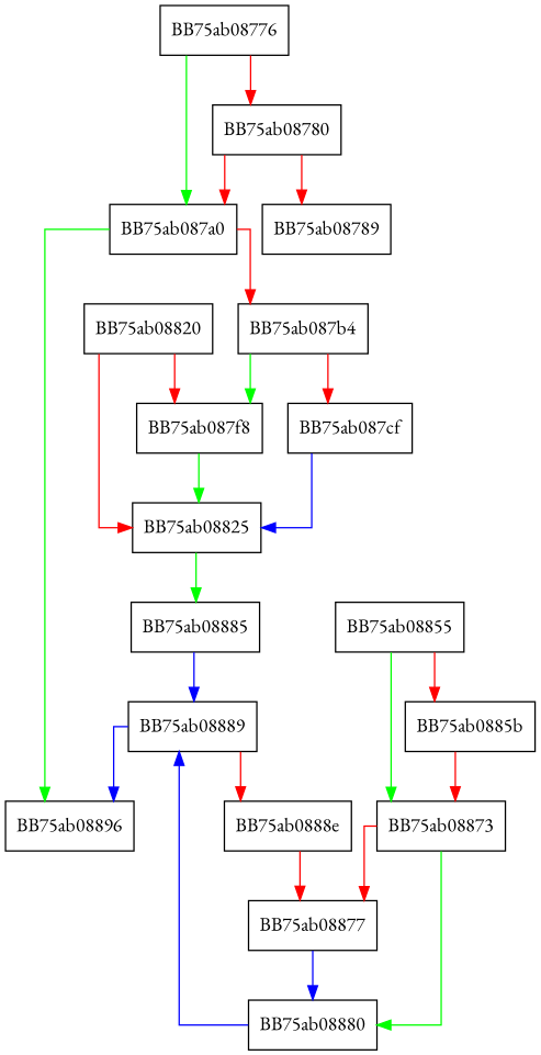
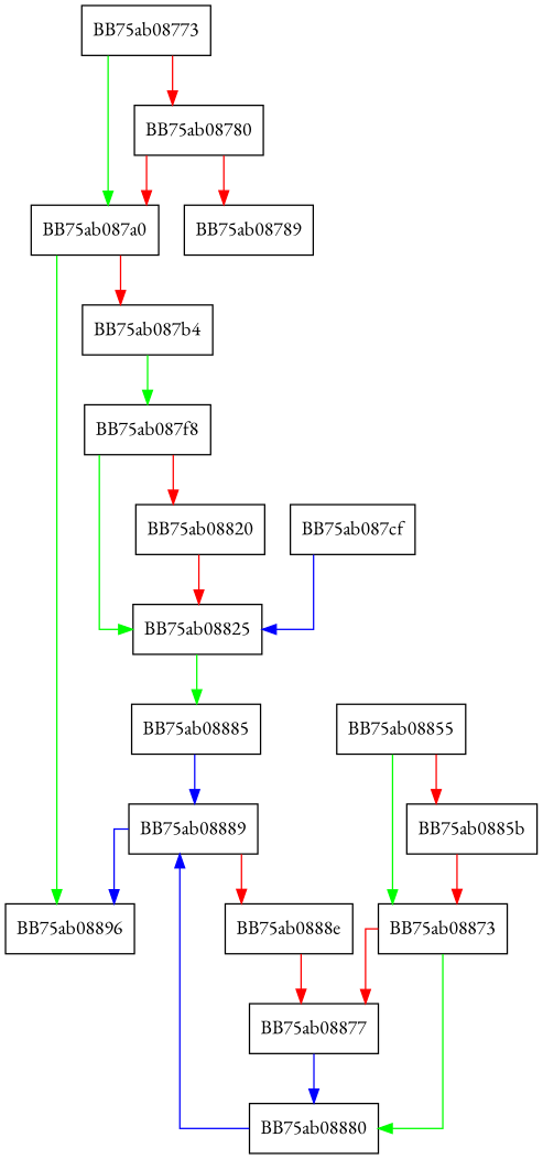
  digraph {
    fontname="EB Garamond"
    splines=ortho
    node [fontname="EB Garamond" shape=box]
    edge [color=red fontname="EB Garamond"]
-   BB75ab08773 [label=BB75ab08776]
+   BB75ab08773
    BB75ab087a0
    BB75ab08780
    BB75ab08896
    BB75ab087b4
    BB75ab08789
    BB75ab087f8
    BB75ab087cf
    BB75ab08825
    BB75ab08820
    BB75ab08885
    BB75ab08889
    BB75ab0888e
    BB75ab08873
    BB75ab08880
    BB75ab08877
    BB75ab08855
    BB75ab0885b
    BB75ab08773 -> BB75ab087a0 [color=green]
    BB75ab08773 -> BB75ab08780
    BB75ab087a0 -> BB75ab08896 [color=green]
    BB75ab087a0 -> BB75ab087b4
    BB75ab08780 -> BB75ab087a0
    BB75ab08780 -> BB75ab08789
    BB75ab087b4 -> BB75ab087f8 [color=green]
-   BB75ab087b4 -> BB75ab087cf
    BB75ab087f8 -> BB75ab08825 [color=green]
-   BB75ab08820 -> BB75ab087f8
+   BB75ab087f8 -> BB75ab08820
    BB75ab087cf -> BB75ab08825 [color=blue]
    BB75ab08825 -> BB75ab08885 [color=green]
    BB75ab08820 -> BB75ab08825
    BB75ab08885 -> BB75ab08889 [color=blue]
    BB75ab08889 -> BB75ab08896 [color=blue]
    BB75ab08889 -> BB75ab0888e
    BB75ab0888e -> BB75ab08877
    BB75ab08873 -> BB75ab08880 [color=green]
    BB75ab08873 -> BB75ab08877
    BB75ab08880 -> BB75ab08889 [color=blue]
    BB75ab08877 -> BB75ab08880 [color=blue]
    BB75ab08855 -> BB75ab08873 [color=green]
    BB75ab08855 -> BB75ab0885b
    BB75ab0885b -> BB75ab08873
  }
